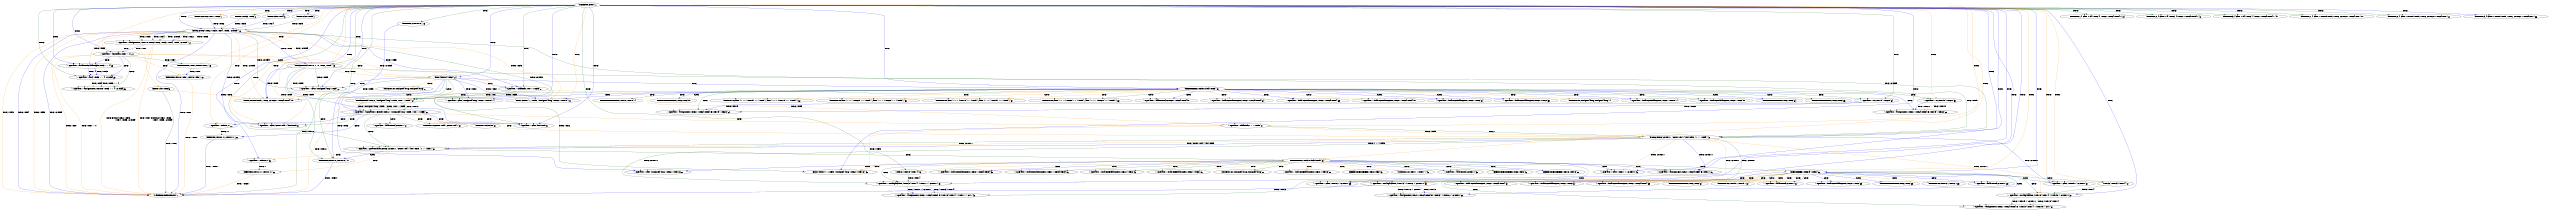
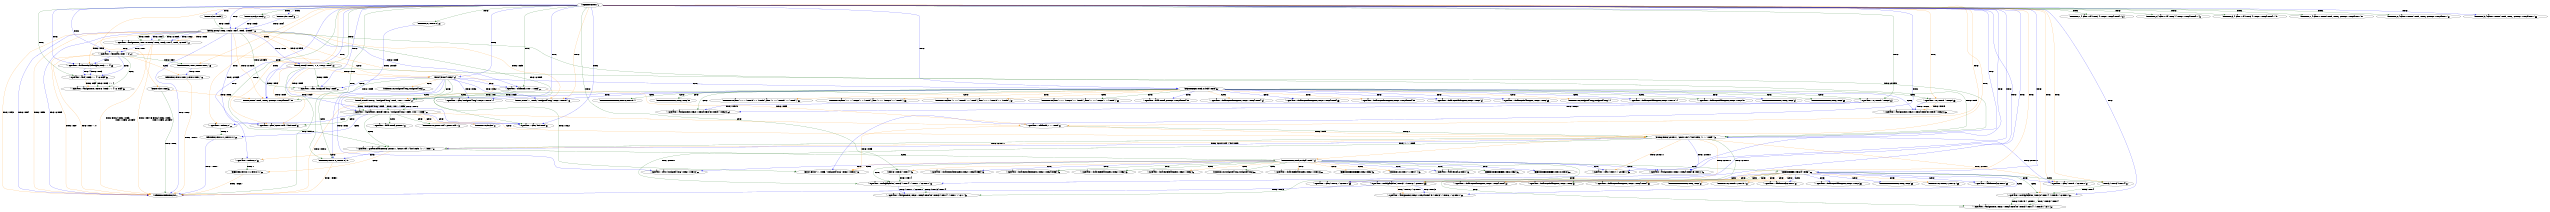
  digraph {
    edge [arrowhead=dot color=blue]
    n1 [label=<(METHOD,FUN1)<SUB>1</SUB>>]
-   n2 [label=<(PARAM,struct VAR1 *VAR2)<SUB>1</SUB>>]
    n3 [label=<(PARAM,__u32 VAR3)<SUB>2</SUB>>]
    n4 [label=<(PARAM,int VAR4)<SUB>3</SUB>>]
    n5 [label=<(PARAM,int VAR5)<SUB>4</SUB>>]
    n6 [label=<(PARAM,int VAR6)<SUB>5</SUB>>]
    n7 [label=<(FUN3,FUN3(VAR10, 1, 0, VAR2, VAR9))<SUB>19</SUB>>]
    n8 [label=<(RETURN,return 0;,return 0;)<SUB>79</SUB>>]
    n9 [label=<(&lt;operator&gt;.lessThan,VAR7 &lt; 0)<SUB>14</SUB>>]
    n10 [label=<(FUN4,FUN4(VAR2))<SUB>24</SUB>>]
    n11 [label=<(LITERAL,0,return 0;)<SUB>79</SUB>>]
    n12 [label=<(FUN2,FUN2(VAR2, VAR3, 			VAR4, VAR5, &amp;VAR9))<SUB>12</SUB>>]
    n13 [label=<(&lt;operator&gt;.and,(VAR3 &gt;&gt; 4) &amp; 0x3f)<SUB>23</SUB>>]
    n14 [label=<(IDENTIFIER,VAR7,return VAR7;)<SUB>15</SUB>>]
    n15 [label=<(&lt;operator&gt;.arithmeticShiftRight,VAR3 &gt;&gt; 4)<SUB>23</SUB>>]
    n16 [label=<(&lt;operator&gt;.greaterThan,FUN6(&amp;VAR11, (const void *)(int)VAR9, (1 &lt;&lt; VAR...)<SUB>31</SUB>>]
    n17 [label=<(IDENTIFIER,VAR5,switch(VAR5))<SUB>34</SUB>>]
    n18 [label=<(LITERAL,1,{ 		case 1: 			if (VAR6) { 				VAR2-&gt;VAR2[VAR8]...)<SUB>34</SUB>>]
    n19 [label=<(LITERAL,2,{ 		case 1: 			if (VAR6) { 				VAR2-&gt;VAR2[VAR8]...)<SUB>42</SUB>>]
    n20 [label=<(LITERAL,3,{ 		case 1: 			if (VAR6) { 				VAR2-&gt;VAR2[VAR8]...)<SUB>45</SUB>>]
    n21 [label=<(&lt;operator&gt;.assignment,VAR2-&gt;VAR2[VAR8] = VAR11)<SUB>46</SUB>>]
    n22 [label=<(FUN7,FUN7(&quot;&quot;, 				VAR5, (unsigned long) VAR2-&gt;VAR18))<SUB>49</SUB>>]
    n23 [label=<(IDENTIFIER,VAR5,switch(VAR5))<SUB>57</SUB>>]
    n24 [label=<(FUN5,FUN5(VAR12, (unsigned long) VAR9, 1UL&lt;&lt;VAR5))<SUB>27</SUB>>]
    n25 [label=<(&lt;operator&gt;.minus,-1)<SUB>28</SUB>>]
    n26 [label=<(FUN6,FUN6(&amp;VAR11, (const void *)(int)VAR9, (1 &lt;&lt; VAR5)))<SUB>31</SUB>>]
    n27 [label=<(&lt;operator&gt;.minus,-1)<SUB>32</SUB>>]
    n28 [label=<(IDENTIFIER,VAR6,if (VAR6))<SUB>36</SUB>>]
    n29 [label=<(LITERAL,1,{ 		case 1: 			FUN8(VAR9, VAR6, &amp;VAR2-&gt;VAR2[VAR...)<SUB>58</SUB>>]
    n30 [label=<(FUN8,FUN8(VAR9, VAR6, &amp;VAR2-&gt;VAR2[VAR8]))<SUB>59</SUB>>]
    n31 [label=<(LITERAL,2,{ 		case 1: 			FUN8(VAR9, VAR6, &amp;VAR2-&gt;VAR2[VAR...)<SUB>61</SUB>>]
    n32 [label=<(LITERAL,3,{ 		case 1: 			FUN8(VAR9, VAR6, &amp;VAR2-&gt;VAR2[VAR...)<SUB>66</SUB>>]
    n33 [label=<(FUN7,FUN7(&quot;&quot;, 				VAR5, (unsigned long) VAR2-&gt;VAR18))<SUB>73</SUB>>]
    n34 [label=<(&lt;operator&gt;.cast,(unsigned long) VAR9)<SUB>27</SUB>>]
    n35 [label=<(&lt;operator&gt;.shiftLeft,1UL&lt;&lt;VAR5)<SUB>27</SUB>>]
    n36 [label=<(&lt;operator&gt;.cast,(const void *)(int)VAR9)<SUB>31</SUB>>]
    n37 [label=<(&lt;operator&gt;.shiftLeft,1 &lt;&lt; VAR5)<SUB>31</SUB>>]
    n38 [label=<(&lt;operator&gt;.multiplication,(VAR13)(VAR14) *(VAR17 *) &amp;VAR11)<SUB>43</SUB>>]
    n39 [label=<(&lt;operator&gt;.cast,(int)VAR9)<SUB>31</SUB>>]
    n40 [label=<(VAR13,(VAR13)(VAR14))<SUB>43</SUB>>]
    n41 [label=<(&lt;operator&gt;.cast,(VAR17 *) &amp;VAR11)<SUB>43</SUB>>]
    n42 [label=<(&lt;operator&gt;.or,VAR19 | VAR20)<SUB>64</SUB>>]
    n43 [label=<(&lt;operator&gt;.or,VAR19 | VAR20)<SUB>69</SUB>>]
    n44 [label=<(&lt;operator&gt;.multiplication,(VAR13)(VAR14) *(VAR15 *) &amp;VAR11)<SUB>37</SUB>>]
    n45 [label=<(VAR13,(VAR13)(VAR14))<SUB>37</SUB>>]
    n46 [label=<(&lt;operator&gt;.cast,(VAR15 *) &amp;VAR11)<SUB>37</SUB>>]
    n47 [label=<(&lt;operator&gt;.multiplication,(VAR13) *(VAR16 *) &amp;VAR11)<SUB>39</SUB>>]
    n48 [label=<(&lt;operator&gt;.cast,(VAR16 *) &amp;VAR11)<SUB>39</SUB>>]
    n49 [label=<(METHOD_RETURN,int)<SUB>1</SUB>>]
    n50 [label=<(&lt;operator&gt;.assignment,VAR8 = (VAR3 &gt;&gt; 4) &amp; 0x3f)<SUB>23</SUB>>]
    n51 [label=<(RETURN,return VAR7;,return VAR7;)<SUB>15</SUB>>]
    n52 [label=<(&lt;operator&gt;.logicalNot,!FUN5(VAR12, (unsigned long) VAR9, 1UL&lt;&lt;VAR5))<SUB>27</SUB>>]
    n53 [label=<(&lt;operator&gt;.cast,(unsigned long) VAR2-&gt;VAR18)<SUB>50</SUB>>]
    n54 [label=<(&lt;operator&gt;.cast,(unsigned long) VAR2-&gt;VAR18)<SUB>74</SUB>>]
    n55 [label=<(UNKNOWN,unsigned long,unsigned long)<SUB>27</SUB>>]
    n56 [label=<(&lt;operator&gt;.assignment,VAR7 = FUN2(VAR2, VAR3, 			VAR4, VAR5, &amp;VAR9))<SUB>12</SUB>>]
    n57 [label=<(RETURN,return -1;,return -1;)<SUB>32</SUB>>]
    n58 [label=<(&lt;operator&gt;.assignment,VAR2-&gt;VAR2[VAR8] = (VAR13)(VAR14) *(VAR17 *) &amp;V...)<SUB>43</SUB>>]
    n59 [label=<(&lt;operator&gt;.indirectIndexAccess,VAR2-&gt;VAR2[VAR8])<SUB>43</SUB>>]
    n60 [label=<(&lt;operator&gt;.indirectIndexAccess,VAR2-&gt;VAR2[VAR8])<SUB>46</SUB>>]
    n61 [label=<(&lt;operator&gt;.indirectFieldAccess,VAR2-&gt;VAR2)<SUB>43</SUB>>]
    n62 [label=<(&lt;operator&gt;.indirectFieldAccess,VAR2-&gt;VAR2)<SUB>46</SUB>>]
    n63 [label=<(UNKNOWN,unsigned long,unsigned long)<SUB>50</SUB>>]
    n64 [label=<(&lt;operator&gt;.indirectFieldAccess,VAR2-&gt;VAR18)<SUB>50</SUB>>]
    n65 [label=<(FIELD_IDENTIFIER,VAR2,VAR2)<SUB>43</SUB>>]
    n66 [label=<(UNKNOWN,VAR17 *,VAR17 *)<SUB>43</SUB>>]
    n67 [label=<(&lt;operator&gt;.addressOf,&amp;VAR11)<SUB>43</SUB>>]
    n68 [label=<(FIELD_IDENTIFIER,VAR2,VAR2)<SUB>46</SUB>>]
    n69 [label=<(FIELD_IDENTIFIER,VAR18,VAR18)<SUB>50</SUB>>]
    n70 [label=<(&lt;operator&gt;.assignment,VAR2-&gt;VAR2[VAR8] = VAR19 | VAR20)<SUB>64</SUB>>]
    n71 [label=<(&lt;operator&gt;.assignment,VAR2-&gt;VAR2[VAR8] = VAR19 | VAR20)<SUB>69</SUB>>]
    n72 [label=<(UNKNOWN,asm (&quot;&quot; : &quot;&quot; (VAR19) : &quot;&quot; (VAR9));,asm (&quot;&quot; : &quot;&quot; (VAR19) : &quot;&quot; (VAR9));)<SUB>62</SUB>>]
    n73 [label=<(UNKNOWN,asm (&quot;&quot; : &quot;&quot; (VAR20) : &quot;&quot; (VAR9));,asm (&quot;&quot; : &quot;&quot; (VAR20) : &quot;&quot; (VAR9));)<SUB>63</SUB>>]
    n74 [label=<(UNKNOWN,asm (&quot;&quot; : &quot;&quot; (VAR19) : &quot;&quot; (VAR9));,asm (&quot;&quot; : &quot;&quot; (VAR19) : &quot;&quot; (VAR9));)<SUB>67</SUB>>]
    n75 [label=<(UNKNOWN,asm (&quot;&quot; : &quot;&quot; (VAR20) : &quot;&quot; (VAR9));,asm (&quot;&quot; : &quot;&quot; (VAR20) : &quot;&quot; (VAR9));)<SUB>68</SUB>>]
    n76 [label=<(&lt;operator&gt;.addressOf,&amp;VAR2-&gt;VAR2[VAR8])<SUB>59</SUB>>]
    n77 [label=<(&lt;operator&gt;.indirectIndexAccess,VAR2-&gt;VAR2[VAR8])<SUB>64</SUB>>]
    n78 [label=<(&lt;operator&gt;.indirectIndexAccess,VAR2-&gt;VAR2[VAR8])<SUB>69</SUB>>]
    n79 [label=<(&lt;operator&gt;.indirectIndexAccess,VAR2-&gt;VAR2[VAR8])<SUB>59</SUB>>]
    n80 [label=<(&lt;operator&gt;.indirectFieldAccess,VAR2-&gt;VAR2)<SUB>64</SUB>>]
    n81 [label=<(&lt;operator&gt;.indirectFieldAccess,VAR2-&gt;VAR2)<SUB>69</SUB>>]
    n82 [label=<(UNKNOWN,unsigned long,unsigned long)<SUB>74</SUB>>]
    n83 [label=<(&lt;operator&gt;.indirectFieldAccess,VAR2-&gt;VAR18)<SUB>74</SUB>>]
    n84 [label=<(&lt;operator&gt;.indirectFieldAccess,VAR2-&gt;VAR2)<SUB>59</SUB>>]
    n85 [label=<(FIELD_IDENTIFIER,VAR2,VAR2)<SUB>64</SUB>>]
    n86 [label=<(FIELD_IDENTIFIER,VAR2,VAR2)<SUB>69</SUB>>]
    n87 [label=<(FIELD_IDENTIFIER,VAR18,VAR18)<SUB>74</SUB>>]
    n88 [label=<(FIELD_IDENTIFIER,VAR2,VAR2)<SUB>59</SUB>>]
    n89 [label=<(RETURN,return -1;,return -1;)<SUB>28</SUB>>]
    n90 [label=<(&lt;operator&gt;.assignment,VAR2-&gt;VAR2[VAR8] = (VAR13)(VAR14) *(VAR15 *) &amp;V...)<SUB>37</SUB>>]
    n91 [label=<(&lt;operator&gt;.assignment,VAR2-&gt;VAR2[VAR8] = (VAR13) *(VAR16 *) &amp;VAR11)<SUB>39</SUB>>]
    n92 [label=<(&lt;operator&gt;.indirectIndexAccess,VAR2-&gt;VAR2[VAR8])<SUB>37</SUB>>]
    n93 [label=<(&lt;operator&gt;.indirectFieldAccess,VAR2-&gt;VAR2)<SUB>37</SUB>>]
    n94 [label=<(&lt;operator&gt;.indirectIndexAccess,VAR2-&gt;VAR2[VAR8])<SUB>39</SUB>>]
    n95 [label=<(FIELD_IDENTIFIER,VAR2,VAR2)<SUB>37</SUB>>]
    n96 [label=<(UNKNOWN,VAR15 *,VAR15 *)<SUB>37</SUB>>]
    n97 [label=<(&lt;operator&gt;.addressOf,&amp;VAR11)<SUB>37</SUB>>]
    n98 [label=<(&lt;operator&gt;.indirectFieldAccess,VAR2-&gt;VAR2)<SUB>39</SUB>>]
    n99 [label=<(FIELD_IDENTIFIER,VAR2,VAR2)<SUB>39</SUB>>]
    n100 [label=<(UNKNOWN,VAR16 *,VAR16 *)<SUB>39</SUB>>]
    n101 [label=<(&lt;operator&gt;.addressOf,&amp;VAR11)<SUB>39</SUB>>]
    n102 [label=<(&lt;operator&gt;.addressOf,&amp;VAR11)<SUB>31</SUB>>]
    n103 [label=<(UNKNOWN,const void *,const void *)<SUB>31</SUB>>]
    n104 [label=<(UNKNOWN,int,int)<SUB>31</SUB>>]
-   n1 -> n2 [color=darkorange label="DDG: "]
    n1 -> n3 [color=darkgreen label="DDG: "]
    n1 -> n4 [arrowhead=vee label="DDG: "]
    n1 -> n5 [label="DDG: "]
    n1 -> n6 [color=darkorange label="DDG: "]
    n1 -> n7 [color=darkgreen label="DDG: "]
    n1 -> n8 [color=darkgreen label="DDG: "]
    n1 -> n9 [label="DDG: "]
    n1 -> n10 [arrowhead=vee label="DDG: "]
    n1 -> n11 [color=darkgreen label="DDG: "]
    n1 -> n12 [arrowhead=vee label="DDG: "]
    n1 -> n13 [arrowhead=vee color=darkgreen label="DDG: "]
    n1 -> n14 [arrowhead=vee color=darkorange label="DDG: "]
    n1 -> n15 [label="DDG: "]
    n1 -> n16 [color=darkgreen label="DDG: "]
    n1 -> n17 [arrowhead=vee color=darkorange label="DDG: "]
    n1 -> n18 [color=darkgreen label="DDG: "]
    n1 -> n19 [arrowhead=vee color=darkgreen label="DDG: "]
    n1 -> n20 [arrowhead=vee color=darkgreen label="DDG: "]
    n1 -> n21 [label="DDG: "]
    n1 -> n22 [label="DDG: "]
    n1 -> n23 [arrowhead=vee label="DDG: "]
    n1 -> n24 [label="DDG: "]
    n1 -> n25 [color=darkorange label="DDG: "]
    n1 -> n26 [arrowhead=vee label="DDG: "]
    n1 -> n27 [arrowhead=vee label="DDG: "]
    n1 -> n28 [label="DDG: "]
    n1 -> n29 [arrowhead=vee color=darkgreen label="DDG: "]
    n1 -> n30 [label="DDG: "]
    n1 -> n31 [arrowhead=vee color=darkgreen label="DDG: "]
    n1 -> n32 [arrowhead=vee label="DDG: "]
    n1 -> n33 [arrowhead=vee color=darkorange label="DDG: "]
    n1 -> n34 [arrowhead=vee label="DDG: "]
    n1 -> n35 [arrowhead=vee color=darkgreen label="DDG: "]
    n1 -> n36 [arrowhead=vee color=darkorange label="DDG: "]
    n1 -> n37 [arrowhead=vee color=darkorange label="DDG: "]
    n1 -> n38 [arrowhead=vee label="DDG: "]
    n1 -> n39 [label="DDG: "]
    n1 -> n40 [color=darkgreen label="DDG: "]
    n1 -> n41 [label="DDG: "]
    n1 -> n42 [color=darkgreen label="DDG: "]
    n1 -> n43 [color=darkorange label="DDG: "]
    n1 -> n44 [arrowhead=vee label="DDG: "]
    n1 -> n45 [arrowhead=vee color=darkorange label="DDG: "]
    n1 -> n46 [arrowhead=vee color=darkorange label="DDG: "]
    n1 -> n47 [arrowhead=vee color=darkorange label="DDG: "]
    n1 -> n48 [arrowhead=vee label="DDG: "]
-   n2 -> n12 [arrowhead=vee label="DDG: VAR2"]
    n3 -> n12 [label="DDG: VAR3"]
    n4 -> n12 [arrowhead=vee label="DDG: VAR4"]
    n5 -> n12 [arrowhead=vee color=darkgreen label="DDG: VAR5"]
    n6 -> n30 [color=darkorange label="DDG: VAR6"]
    n6 -> n49 [arrowhead=vee color=darkgreen label="DDG: VAR6"]
    n7 -> n10 [arrowhead=vee color=darkorange label="DDG: VAR2"]
    n7 -> n24 [arrowhead=vee color=darkorange label="DDG: VAR9"]
    n7 -> n26 [color=darkgreen label="DDG: VAR9"]
    n7 -> n30 [arrowhead=vee label="DDG: VAR9"]
    n7 -> n34 [arrowhead=vee color=darkgreen label="DDG: VAR9"]
    n7 -> n36 [arrowhead=vee color=darkorange label="DDG: VAR9"]
    n7 -> n39 [label="DDG: VAR9"]
    n7 -> n49 [color=darkgreen label="DDG: VAR10"]
-   n8 -> n49 [label="DDG: &lt;RET&gt;"]
+   n8 -> n49 [color=darkorange label="DDG: &lt;RET&gt;"]
    n9 -> n7 [color=darkorange label="CDG: "]
    n9 -> n10 [color=darkorange label="CDG: "]
    n9 -> n13 [label="CDG: "]
    n9 -> n14 [color=darkgreen label="DDG: VAR7"]
    n9 -> n15 [label="CDG: "]
    n9 -> n49 [color=darkorange label="DDG: VAR7"]
    n9 -> n49 [color=darkorange label="DDG: VAR7 &lt; 0"]
    n9 -> n50 [arrowhead=vee color=darkgreen label="CDG: "]
    n9 -> n51 [arrowhead=vee color=darkorange label="CDG: "]
    n10 -> n8 [arrowhead=vee color=darkgreen label="CDG: "]
    n10 -> n22 [color=darkgreen label="DDG: VAR2"]
    n10 -> n23 [label="CDG: "]
    n10 -> n24 [color=darkgreen label="CDG: "]
    n10 -> n33 [label="DDG: VAR2"]
    n10 -> n34 [label="CDG: "]
    n10 -> n35 [arrowhead=vee label="CDG: "]
    n10 -> n52 [arrowhead=vee label="CDG: "]
    n10 -> n53 [arrowhead=vee label="DDG: VAR2"]
    n10 -> n54 [arrowhead=vee label="DDG: VAR2"]
    n10 -> n55 [arrowhead=vee color=darkorange label="CDG: "]
    n11 -> n8 [arrowhead=vee label="DDG: VAR9"]
    n12 -> n7 [arrowhead=vee label="DDG: VAR2"]
    n12 -> n7 [arrowhead=vee color=darkorange label="DDG: &amp;VAR9"]
    n12 -> n15 [color=darkorange label="DDG: VAR3"]
    n12 -> n24 [color=darkorange label="DDG: &amp;VAR9"]
    n12 -> n26 [color=darkgreen label="DDG: &amp;VAR9"]
    n12 -> n30 [color=darkorange label="DDG: &amp;VAR9"]
    n12 -> n33 [arrowhead=vee color=darkorange label="DDG: VAR5"]
    n12 -> n34 [arrowhead=vee color=darkgreen label="DDG: &amp;VAR9"]
    n12 -> n35 [label="DDG: VAR5"]
    n12 -> n36 [label="DDG: &amp;VAR9"]
    n12 -> n39 [color=darkgreen label="DDG: &amp;VAR9"]
    n12 -> n49 [arrowhead=vee label="DDG: VAR2"]
    n12 -> n49 [color=darkorange label="DDG: VAR3"]
    n12 -> n49 [label="DDG: VAR4"]
    n12 -> n49 [color=darkorange label="DDG: VAR5"]
    n12 -> n49 [label="DDG: &amp;VAR9"]
    n12 -> n56 [color=darkorange label="DDG: VAR3"]
    n12 -> n56 [color=darkgreen label="DDG: VAR5"]
    n12 -> n56 [arrowhead=vee label="DDG: VAR4"]
    n12 -> n56 [color=darkgreen label="DDG: &amp;VAR9"]
    n12 -> n56 [arrowhead=vee label="DDG: VAR2"]
    n13 -> n50 [color=darkgreen label="DDG: VAR3 &gt;&gt; 4"]
    n13 -> n50 [arrowhead=vee color=darkorange label="DDG: 0x3f"]
    n14 -> n51 [arrowhead=vee label="DDG: VAR7"]
    n15 -> n13 [arrowhead=vee label="DDG: VAR3"]
    n15 -> n13 [label="DDG: 4"]
    n16 -> n8 [arrowhead=vee label="CDG: "]
    n16 -> n17 [arrowhead=vee color=darkgreen label="CDG: "]
    n16 -> n27 [arrowhead=vee color=darkorange label="CDG: "]
    n16 -> n57 [color=darkorange label="CDG: "]
    n17 -> n21 [label="CDG: "]
    n17 -> n22 [arrowhead=vee color=darkorange label="CDG: "]
    n17 -> n28 [color=darkgreen label="CDG: "]
    n17 -> n38 [color=darkgreen label="CDG: "]
    n17 -> n40 [arrowhead=vee color=darkorange label="CDG: "]
    n17 -> n41 [label="CDG: "]
    n17 -> n53 [label="CDG: "]
    n17 -> n58 [arrowhead=vee color=darkgreen label="CDG: "]
    n17 -> n59 [arrowhead=vee label="CDG: "]
    n17 -> n60 [color=darkgreen label="CDG: "]
    n17 -> n61 [color=darkgreen label="CDG: "]
    n17 -> n62 [arrowhead=vee color=darkorange label="CDG: "]
    n17 -> n63 [color=darkgreen label="CDG: "]
    n17 -> n64 [arrowhead=vee color=darkorange label="CDG: "]
    n17 -> n65 [arrowhead=vee color=darkorange label="CDG: "]
    n17 -> n66 [color=darkorange label="CDG: "]
    n17 -> n67 [arrowhead=vee label="CDG: "]
    n17 -> n68 [arrowhead=vee color=darkgreen label="CDG: "]
    n17 -> n69 [arrowhead=vee label="CDG: "]
    n23 -> n30 [arrowhead=vee color=darkgreen label="CDG: "]
    n23 -> n33 [label="CDG: "]
    n23 -> n42 [color=darkgreen label="CDG: "]
    n23 -> n43 [color=darkgreen label="CDG: "]
    n23 -> n54 [arrowhead=vee label="CDG: "]
    n23 -> n70 [arrowhead=vee color=darkgreen label="CDG: "]
    n23 -> n71 [arrowhead=vee label="CDG: "]
    n23 -> n72 [color=darkorange label="CDG: "]
    n23 -> n73 [arrowhead=vee color=darkorange label="CDG: "]
    n23 -> n74 [color=darkorange label="CDG: "]
    n23 -> n75 [color=darkgreen label="CDG: "]
    n23 -> n76 [arrowhead=vee label="CDG: "]
    n23 -> n77 [color=darkorange label="CDG: "]
    n23 -> n78 [label="CDG: "]
    n23 -> n79 [arrowhead=vee color=darkorange label="CDG: "]
    n23 -> n80 [label="CDG: "]
    n23 -> n81 [label="CDG: "]
    n23 -> n82 [color=darkorange label="CDG: "]
    n23 -> n83 [arrowhead=vee label="CDG: "]
    n23 -> n84 [arrowhead=vee color=darkgreen label="CDG: "]
    n23 -> n85 [arrowhead=vee label="CDG: "]
    n23 -> n86 [color=darkgreen label="CDG: "]
    n23 -> n87 [color=darkgreen label="CDG: "]
    n23 -> n88 [color=darkgreen label="CDG: "]
    n24 -> n49 [color=darkorange label="DDG: VAR12"]
    n24 -> n52 [arrowhead=vee color=darkgreen label="DDG: VAR12"]
    n24 -> n52 [color=darkgreen label="DDG: (unsigned long) VAR9"]
    n24 -> n52 [color=darkgreen label="DDG: 1UL&lt;&lt;VAR5"]
    n25 -> n89 [color=darkgreen label="DDG: -1"]
    n26 -> n16 [arrowhead=vee color=darkgreen label="DDG: &amp;VAR11"]
    n26 -> n16 [arrowhead=vee color=darkorange label="DDG: (const void *)(int)VAR9"]
    n26 -> n16 [arrowhead=vee label="DDG: 1 &lt;&lt; VAR5"]
    n26 -> n21 [label="DDG: &amp;VAR11"]
    n26 -> n38 [arrowhead=vee color=darkgreen label="DDG: &amp;VAR11"]
    n26 -> n41 [color=darkorange label="DDG: &amp;VAR11"]
    n26 -> n44 [color=darkorange label="DDG: &amp;VAR11"]
    n26 -> n46 [arrowhead=vee label="DDG: &amp;VAR11"]
    n26 -> n47 [arrowhead=vee color=darkgreen label="DDG: &amp;VAR11"]
    n26 -> n48 [color=darkorange label="DDG: &amp;VAR11"]
    n27 -> n57 [color=darkgreen label="DDG: -1"]
    n28 -> n44 [color=darkgreen label="CDG: "]
    n28 -> n45 [arrowhead=vee color=darkgreen label="CDG: "]
    n28 -> n46 [arrowhead=vee label="CDG: "]
    n28 -> n47 [color=darkorange label="CDG: "]
    n28 -> n48 [arrowhead=vee label="CDG: "]
    n28 -> n90 [color=darkgreen label="CDG: "]
    n28 -> n91 [arrowhead=vee label="CDG: "]
    n28 -> n92 [arrowhead=vee color=darkorange label="CDG: "]
    n28 -> n93 [color=darkgreen label="CDG: "]
    n28 -> n94 [color=darkorange label="CDG: "]
    n28 -> n95 [arrowhead=vee color=darkorange label="CDG: "]
    n28 -> n96 [arrowhead=vee color=darkorange label="CDG: "]
    n28 -> n97 [arrowhead=vee label="CDG: "]
    n28 -> n98 [arrowhead=vee label="CDG: "]
    n28 -> n99 [arrowhead=vee label="CDG: "]
    n28 -> n100 [color=darkorange label="CDG: "]
    n28 -> n101 [label="CDG: "]
    n35 -> n24 [color=darkgreen label="DDG: 1UL"]
    n35 -> n24 [arrowhead=vee color=darkgreen label="DDG: VAR5"]
    n35 -> n37 [color=darkorange label="DDG: VAR5"]
    n37 -> n22 [color=darkorange label="DDG: VAR5"]
    n37 -> n26 [color=darkgreen label="DDG: 1"]
    n37 -> n26 [color=darkorange label="DDG: VAR5"]
    n38 -> n58 [arrowhead=vee color=darkgreen label="DDG: (VAR13)(VAR14)"]
    n38 -> n58 [label="DDG: (VAR17 *) &amp;VAR11"]
    n40 -> n38 [arrowhead=vee color=darkgreen label="DDG: VAR14"]
    n42 -> n70 [arrowhead=vee label="DDG: VAR19"]
    n42 -> n70 [label="DDG: VAR20"]
    n43 -> n71 [color=darkorange label="DDG: VAR19"]
    n43 -> n71 [label="DDG: VAR20"]
    n44 -> n90 [arrowhead=vee color=darkgreen label="DDG: (VAR13)(VAR14)"]
    n44 -> n90 [color=darkgreen label="DDG: (VAR15 *) &amp;VAR11"]
    n45 -> n44 [color=darkgreen label="DDG: VAR14"]
    n47 -> n49 [label="DDG: VAR13"]
    n47 -> n91 [arrowhead=vee label="DDG: VAR13"]
    n47 -> n91 [color=darkorange label="DDG: (VAR16 *) &amp;VAR11"]
    n51 -> n49 [color=darkorange label="DDG: &lt;RET&gt;"]
    n52 -> n16 [arrowhead=vee color=darkgreen label="CDG: "]
    n52 -> n25 [label="CDG: "]
    n52 -> n26 [color=darkorange label="CDG: "]
    n52 -> n36 [color=darkgreen label="CDG: "]
    n52 -> n37 [color=darkorange label="CDG: "]
    n52 -> n39 [arrowhead=vee label="CDG: "]
    n52 -> n89 [label="CDG: "]
    n52 -> n102 [arrowhead=vee color=darkgreen label="CDG: "]
    n52 -> n103 [color=darkgreen label="CDG: "]
    n52 -> n104 [arrowhead=vee color=darkorange label="CDG: "]
    n56 -> n9 [label="DDG: VAR7"]
    n56 -> n49 [color=darkorange label="DDG: FUN2(VAR2, VAR3,\n			VAR4, VAR5, &amp;VAR9)"]
    n56 -> n49 [color=darkorange label="DDG: VAR7 = FUN2(VAR2, VAR3,\n			VAR4, VAR5, &amp;VAR9)"]
    n57 -> n49 [arrowhead=vee color=darkorange label="DDG: &lt;RET&gt;"]
    n89 -> n49 [arrowhead=vee label="DDG: &lt;RET&gt;"]
  }
